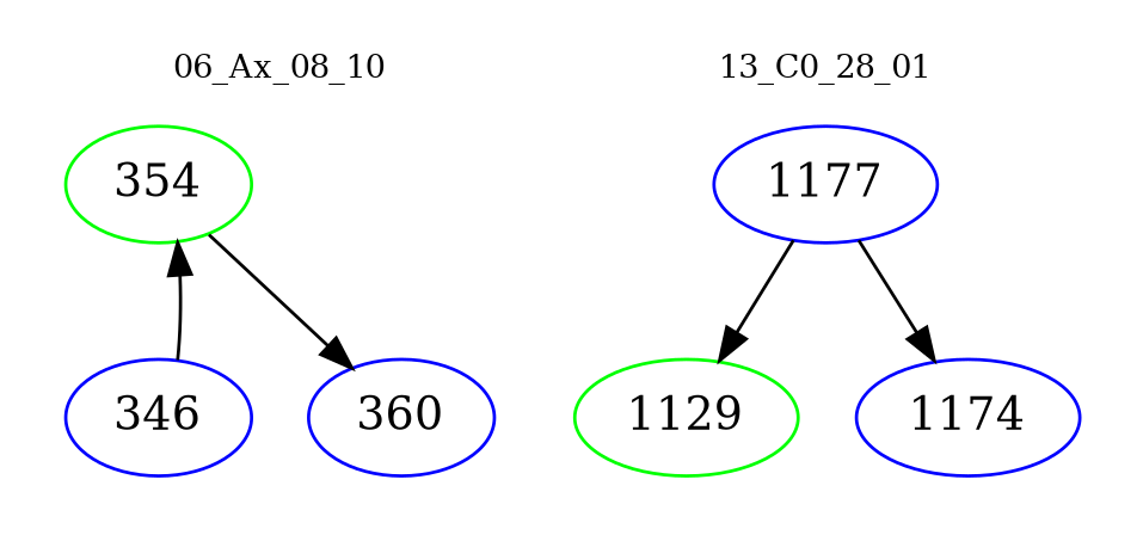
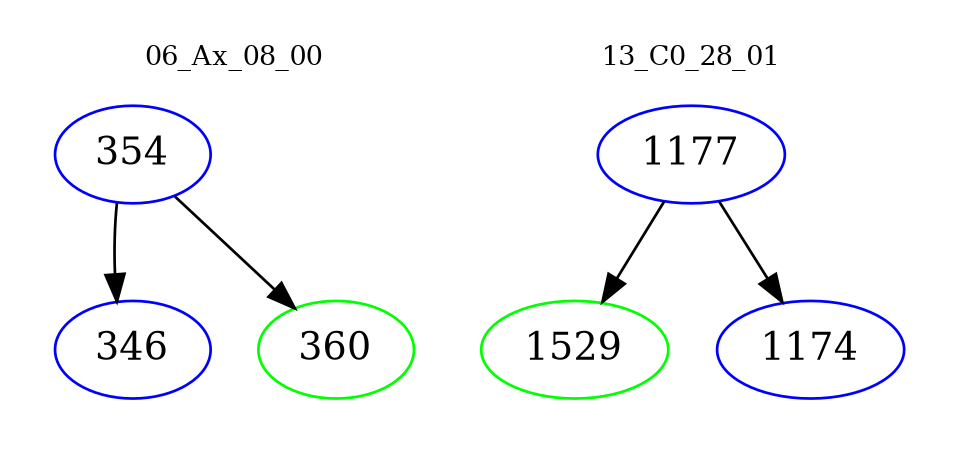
  digraph {
    node [color=blue]
    edge [color=black]
-   n1 [color=green label=354]
+   n1 [label=354]
    n2 [label=346]
-   n3 [label=360]
+   n3 [color=green label=360]
    n4 [label=1177]
-   n5 [color=green label=1129]
+   n5 [color=green label=1529]
    n6 [label=1174]
    subgraph cluster_1 {
      color=white
      fontsize=10
-     label="06_Ax_08_10"
+     label="06_Ax_08_00"
      n1
      n2
      n3
    }
    subgraph cluster_2 {
      color=white
      fontsize=10
      label="13_C0_28_01"
      n4
      n5
      n6
    }
-   n2 -> n1
+   n1 -> n2
    n1 -> n3
    n4 -> n5
    n4 -> n6
  }
